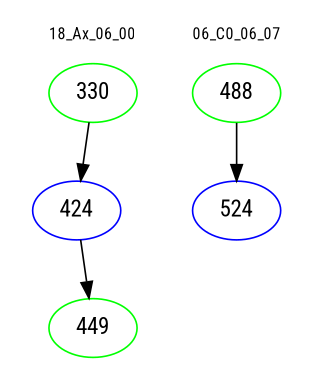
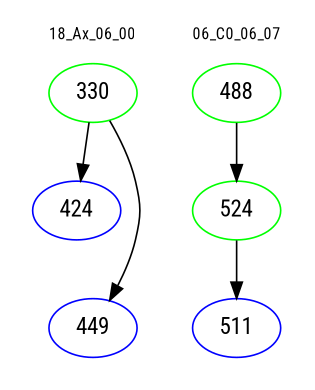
  digraph {
    fontname="Roboto Condensed"
    node [color=blue fontname="Roboto Condensed"]
    edge [color=black fontname="Roboto Condensed"]
    n1 [color=green label=330]
    n2 [label=424]
-   n3 [color=green label=449]
+   n3 [label=449]
    n4 [color=green label=488]
-   n5 [label=524]
+   n5 [color=green label=524]
+   n6 [label=511]
    subgraph cluster_1 {
      color=white
      fontsize=10
      label="18_Ax_06_00"
      n1
      n2
      n3
    }
    subgraph cluster_2 {
      color=white
      fontsize=10
      label="06_C0_06_07"
      n4
      n5
+     n6
    }
    n1 -> n2
-   n2 -> n3
+   n1 -> n3
    n4 -> n5
+   n5 -> n6
  }
